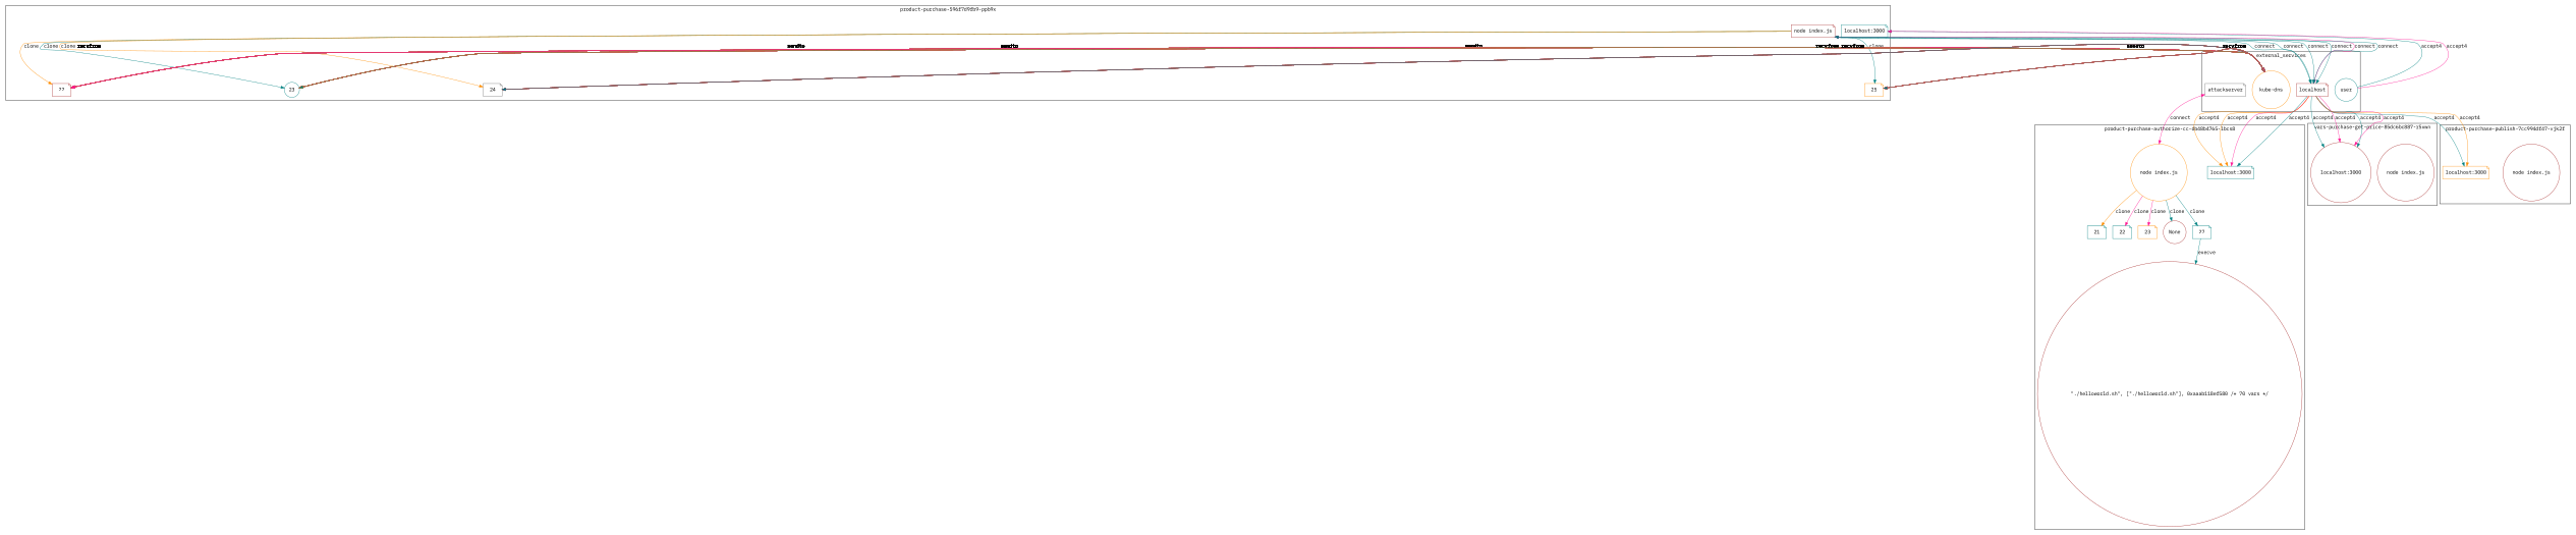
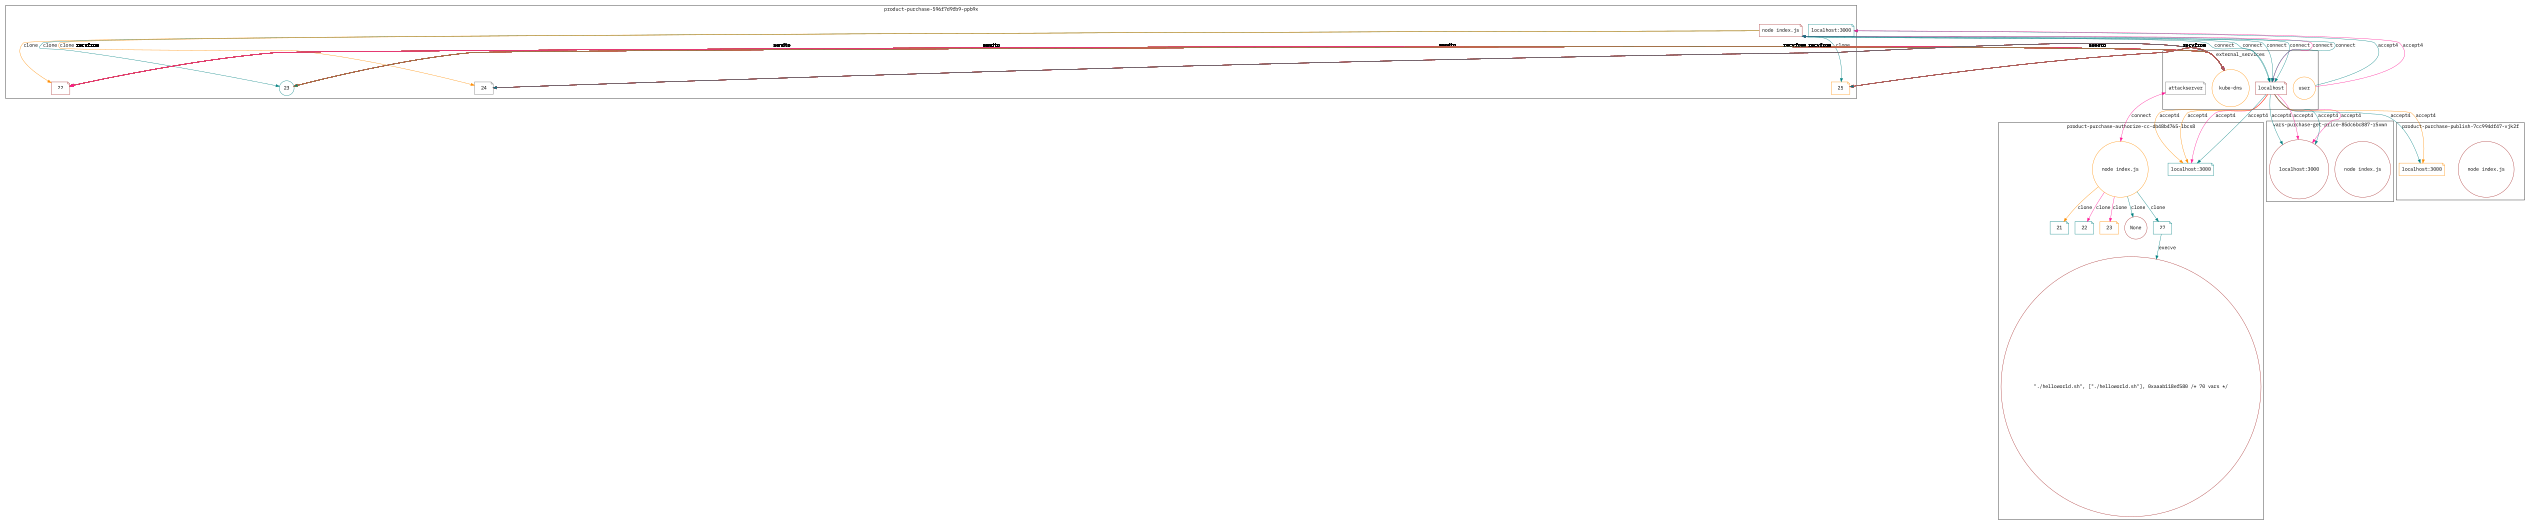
  digraph {
    fontname="IBM Plex Mono"
    node [color=brown fontname="IBM Plex Mono" shape=note]
    edge [color=darkorange fontname="IBM Plex Mono"]
    n1 [color=darkorange label="node index.js" shape=circle]
    n2 [color=teal label=21]
    n3 [color=teal label=22]
    n4 [color=darkorange label=23]
    None [shape=circle]
    n6 [color=teal label=27]
    n7 [color=teal label="localhost:3000"]
    n8 [label="\"./helloworld.sh\", [\"./helloworld.sh\"], 0xaaab118ef580 /* 70 vars */" shape=circle]
    n9 [label="node index.js"]
    n10 [label=22]
    n11 [color=teal label=23 shape=circle]
    n12 [color=gray40 label=24]
    n13 [color=darkorange label=25]
    n14 [color=teal label="localhost:3000"]
    n15 [label="node index.js" shape=circle]
    n16 [label="localhost:3000" shape=circle]
    n17 [label="node index.js" shape=circle]
    n18 [color=darkorange label="localhost:3000"]
    n19 [color=gray40 label=attackserver]
    n20 [label=localhost]
    n21 [color=darkorange label="kube-dns" shape=circle]
-   user [color=teal shape=circle]
+   user [color=darkorange shape=circle]
    subgraph cluster_1 {
      label=" product-purchase-authorize-cc-db48b4765-lbcs8 "
      n1
      n2
      n3
      n4
      None
      n6
      n7
      n8
    }
    subgraph cluster_2 {
      label=" product-purchase-596f7d9fb9-ppb9x "
      n9
      n10
      n11
      n12
      n13
      n14
    }
    subgraph cluster_3 {
      label=" vars-purchase-get-price-85dc6bc887-r5xwn "
      n15
      n16
    }
    subgraph cluster_4 {
      label=" product-purchase-publish-7cc994df47-vjk2f "
      n17
      n18
    }
    subgraph cluster_5 {
      label=external_services
      n19
      n20
      n21
      user
    }
    n1 -> n2 [label=clone]
    n1 -> n3 [color=deeppink label=clone]
    n1 -> n4 [color=deeppink label=clone]
    n1 -> None [color=teal label=clone]
    n1 -> n6 [color=teal label=clone]
    n1 -> n19 [color=deeppink dir=both label=connect]
    n6 -> n8 [color=teal label=execve]
    n9 -> n10 [label=clone]
    n9 -> n11 [color=teal label=clone]
    n9 -> n12 [label=clone]
    n9 -> n13 [color=teal label=clone]
    n9 -> n20 [color=teal dir=both label=connect]
    n9 -> n20 [color=teal dir=both label=connect]
    n9 -> n20 [color=teal dir=both label=connect]
    n9 -> n20 [color=teal dir=both label=connect]
    n9 -> n20 [color=deeppink dir=both label=connect]
    n9 -> n20 [color=teal dir=both label=connect]
    n10 -> n21 [label=sendto]
    n10 -> n21 [color=teal label=sendto]
    n10 -> n21 [color=teal label=sendto]
    n10 -> n21 [color=deeppink label=sendto]
    n10 -> n21 [label=sendto]
    n10 -> n21 [color=deeppink label=sendto]
    n10 -> n21 [color=teal label=sendto]
    n10 -> n21 [label=sendto]
    n10 -> n21 [color=deeppink label=sendto]
    n10 -> n21 [label=sendto]
    n10 -> n21 [label=sendto]
    n10 -> n21 [color=deeppink label=sendto]
    n10 -> n21 [label=sendto]
    n10 -> n21 [label=sendto]
    n10 -> n21 [label=sendto]
    n10 -> n21 [label=sendto]
    n11 -> n21 [color=teal label=sendto]
    n11 -> n21 [color=teal label=sendto]
    n11 -> n21 [color=teal label=sendto]
    n11 -> n21 [color=deeppink label=sendto]
    n11 -> n21 [color=teal label=sendto]
    n11 -> n21 [color=teal label=sendto]
    n11 -> n21 [color=teal label=sendto]
    n11 -> n21 [label=sendto]
    n11 -> n21 [label=sendto]
    n11 -> n21 [label=sendto]
    n11 -> n21 [color=deeppink label=sendto]
    n11 -> n21 [color=deeppink label=sendto]
    n11 -> n21 [label=sendto]
    n11 -> n21 [color=teal label=sendto]
    n11 -> n21 [label=sendto]
    n11 -> n21 [color=teal label=sendto]
    n12 -> n21 [color=teal label=sendto]
    n12 -> n21 [color=teal label=sendto]
    n12 -> n21 [label=sendto]
    n12 -> n21 [color=deeppink label=sendto]
    n12 -> n21 [color=deeppink label=sendto]
    n12 -> n21 [color=deeppink label=sendto]
    n12 -> n21 [label=sendto]
    n12 -> n21 [color=deeppink label=sendto]
    n13 -> n21 [color=deeppink label=sendto]
    n13 -> n21 [label=sendto]
    n13 -> n21 [color=teal label=sendto]
    n13 -> n21 [label=sendto]
    n13 -> n21 [label=sendto]
    n13 -> n21 [color=teal label=sendto]
    n13 -> n21 [color=teal label=sendto]
    n13 -> n21 [color=deeppink label=sendto]
    n20 -> n7 [label=accept4]
    n20 -> n7 [label=accept4]
    n20 -> n7 [color=deeppink label=accept4]
    n20 -> n7 [color=teal label=accept4]
    n20 -> n16 [color=teal label=accept4]
    n20 -> n16 [color=deeppink label=accept4]
    n20 -> n16 [color=teal label=accept4]
    n20 -> n16 [color=deeppink label=accept4]
    n20 -> n18 [color=teal label=accept4]
    n20 -> n18 [label=accept4]
    n21 -> n10 [color=teal label=recvfrom]
    n21 -> n10 [color=teal label=recvfrom]
    n21 -> n10 [color=deeppink label=recvfrom]
    n21 -> n10 [color=deeppink label=recvfrom]
    n21 -> n10 [color=teal label=recvfrom]
    n21 -> n10 [color=deeppink label=recvfrom]
    n21 -> n10 [label=recvfrom]
    n21 -> n10 [label=recvfrom]
    n21 -> n10 [color=deeppink label=recvfrom]
    n21 -> n10 [color=deeppink label=recvfrom]
    n21 -> n10 [label=recvfrom]
    n21 -> n10 [color=deeppink label=recvfrom]
    n21 -> n10 [color=teal label=recvfrom]
    n21 -> n10 [label=recvfrom]
    n21 -> n10 [color=deeppink label=recvfrom]
    n21 -> n10 [color=deeppink label=recvfrom]
    n21 -> n11 [label=recvfrom]
    n21 -> n11 [color=deeppink label=recvfrom]
    n21 -> n11 [label=recvfrom]
    n21 -> n11 [label=recvfrom]
    n21 -> n11 [color=teal label=recvfrom]
    n21 -> n11 [color=deeppink label=recvfrom]
    n21 -> n11 [color=deeppink label=recvfrom]
    n21 -> n11 [color=deeppink label=recvfrom]
    n21 -> n11 [color=teal label=recvfrom]
    n21 -> n11 [label=recvfrom]
    n21 -> n11 [label=recvfrom]
    n21 -> n11 [color=deeppink label=recvfrom]
    n21 -> n11 [color=deeppink label=recvfrom]
    n21 -> n11 [label=recvfrom]
    n21 -> n11 [label=recvfrom]
    n21 -> n11 [color=teal label=recvfrom]
    n21 -> n12 [label=recvfrom]
    n21 -> n12 [color=deeppink label=recvfrom]
    n21 -> n12 [color=teal label=recvfrom]
    n21 -> n12 [label=recvfrom]
    n21 -> n12 [label=recvfrom]
    n21 -> n12 [color=teal label=recvfrom]
    n21 -> n12 [color=deeppink label=recvfrom]
    n21 -> n12 [color=teal label=recvfrom]
    n21 -> n13 [color=deeppink label=recvfrom]
    n21 -> n13 [color=deeppink label=recvfrom]
    n21 -> n13 [color=deeppink label=recvfrom]
    n21 -> n13 [label=recvfrom]
    n21 -> n13 [label=recvfrom]
    n21 -> n13 [label=recvfrom]
    n21 -> n13 [color=deeppink label=recvfrom]
    n21 -> n13 [color=teal label=recvfrom]
    user -> n14 [color=teal label=accept4]
    user -> n14 [color=deeppink label=accept4]
  }
